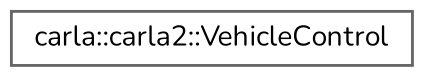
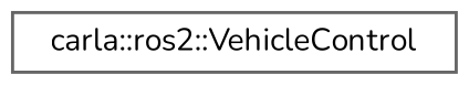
  digraph {
    rankdir=LR
    fontname=Nunito
-   n1 [color=grey40 fillcolor=white fontname=Nunito fontsize=10 height=0.2 label="carla::carla2::VehicleControl" shape=box style=filled width=0.4]
+   n1 [color=grey40 fillcolor=white fontname=Nunito fontsize=10 height=0.2 label="carla::ros2::VehicleControl" shape=box style=filled width=0.4]
  }
